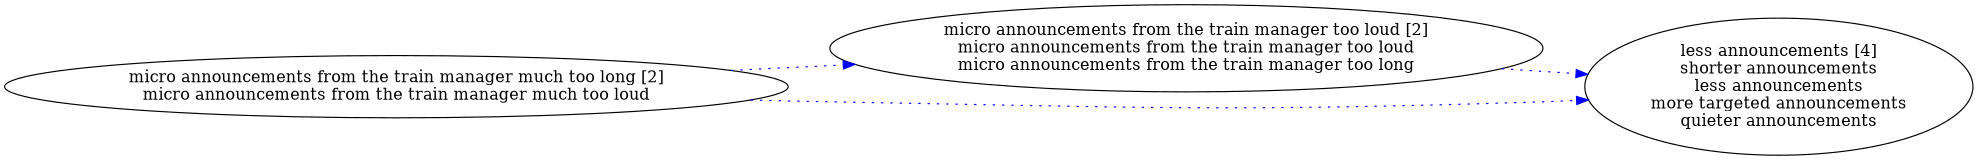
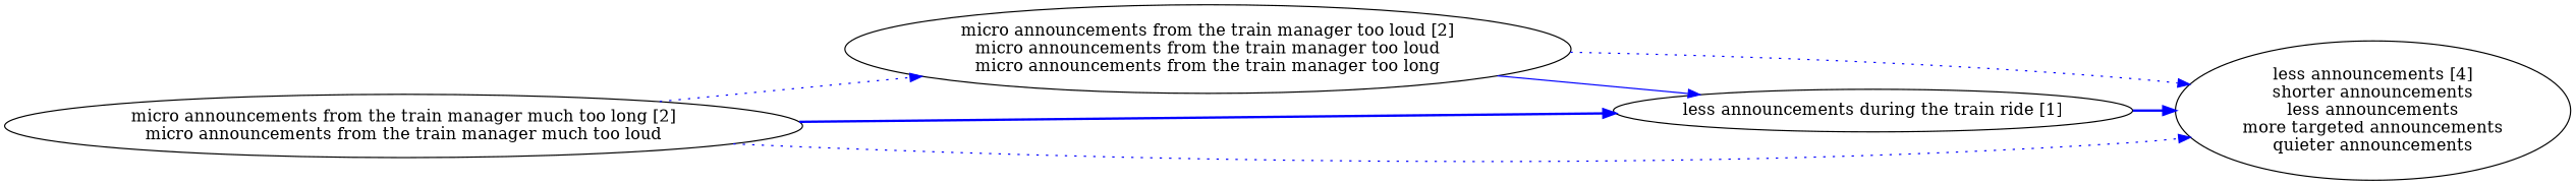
  digraph {
    rankdir=LR
    edge [color=blue style=dotted]
    "micro announcements from the train manager much too long [2]\nmicro announcements from the train manager much too loud"
    "micro announcements from the train manager too loud [2]\nmicro announcements from the train manager too loud\nmicro announcements from the train manager too long"
    "less announcements [4]\nshorter announcements\nless announcements\nmore targeted announcements\nquieter announcements"
+   "less announcements during the train ride [1]"
    "micro announcements from the train manager much too long [2]\nmicro announcements from the train manager much too loud" -> "micro announcements from the train manager too loud [2]\nmicro announcements from the train manager too loud\nmicro announcements from the train manager too long"
    "micro announcements from the train manager much too long [2]\nmicro announcements from the train manager much too loud" -> "less announcements [4]\nshorter announcements\nless announcements\nmore targeted announcements\nquieter announcements"
+   "micro announcements from the train manager much too long [2]\nmicro announcements from the train manager much too loud" -> "less announcements during the train ride [1]" [style=bold]
    "micro announcements from the train manager too loud [2]\nmicro announcements from the train manager too loud\nmicro announcements from the train manager too long" -> "less announcements [4]\nshorter announcements\nless announcements\nmore targeted announcements\nquieter announcements"
+   "micro announcements from the train manager too loud [2]\nmicro announcements from the train manager too loud\nmicro announcements from the train manager too long" -> "less announcements during the train ride [1]" [style=solid]
+   "less announcements during the train ride [1]" -> "less announcements [4]\nshorter announcements\nless announcements\nmore targeted announcements\nquieter announcements" [style=bold]
  }
